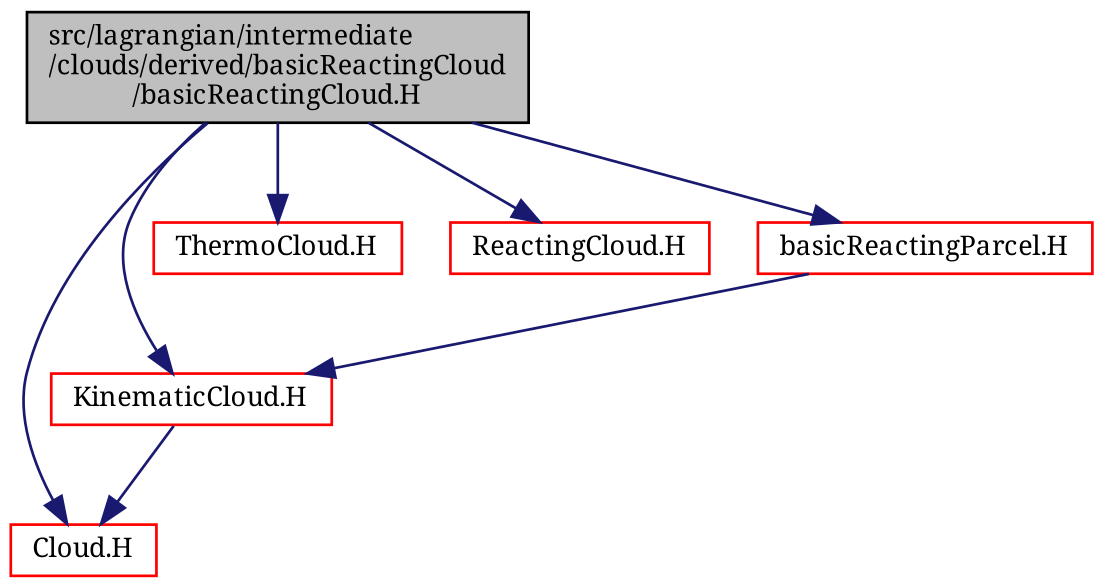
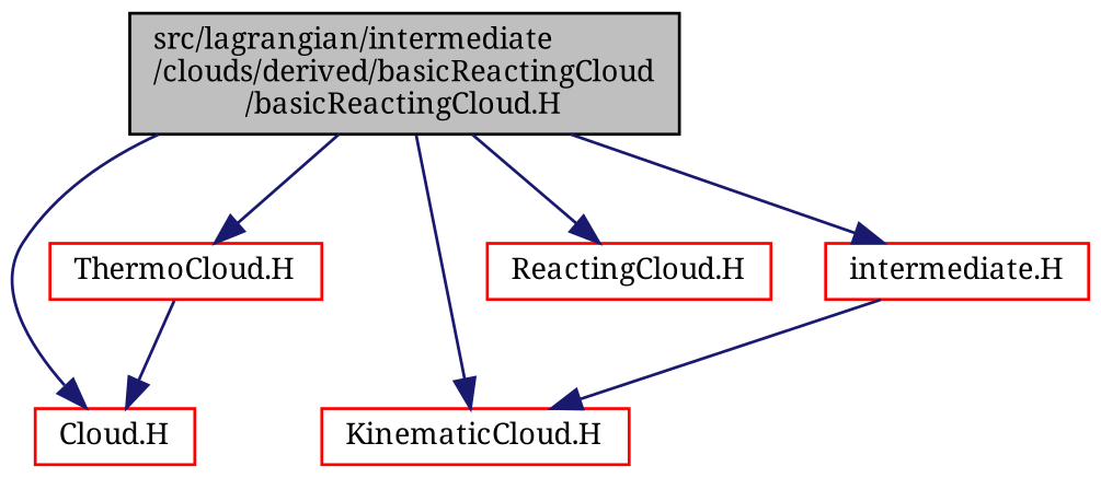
  digraph {
    fontname="Noto Serif"
    node [color=red fontname="Noto Serif" fontsize=10 shape=record]
    edge [color=midnightblue fontname="Noto Serif" fontsize=10 labelfontname=FreeSans labelfontsize=10 style=solid]
    n1 [color=black fillcolor=grey75 fontcolor=black height=0.2 label="src/lagrangian/intermediate\l/clouds/derived/basicReactingCloud\l/basicReactingCloud.H" style=filled width=0.4]
    n2 [height=0.2 label="Cloud.H" width=0.4]
    n3 [height=0.2 label="KinematicCloud.H" width=0.4]
    n4 [height=0.2 label="ThermoCloud.H" width=0.4]
    n5 [height=0.2 label="ReactingCloud.H" width=0.4]
-   n6 [height=0.2 label="basicReactingParcel.H" width=0.4]
+   n6 [height=0.2 label="intermediate.H" width=0.4]
    n1 -> n2
    n1 -> n3
    n1 -> n4
    n1 -> n5
    n1 -> n6
-   n3 -> n2
+   n4 -> n2
    n6 -> n3
  }
